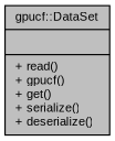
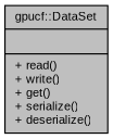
  digraph {
    fontname="Liberation Sans"
-   n1 [color=black fillcolor=grey75 fontcolor=black fontname="Liberation Sans" fontsize=10 height=0.2 label="{gpucf::DataSet\n||+ read()\l+ gpucf()\l+ get()\l+ serialize()\l+ deserialize()\l}" shape=record style=filled width=0.4]
+   n1 [color=black fillcolor=grey75 fontcolor=black fontname="Liberation Sans" fontsize=10 height=0.2 label="{gpucf::DataSet\n||+ read()\l+ write()\l+ get()\l+ serialize()\l+ deserialize()\l}" shape=record style=filled width=0.4]
  }
